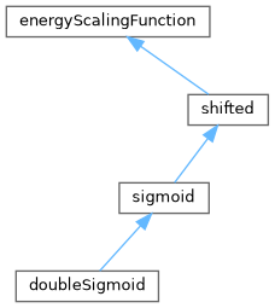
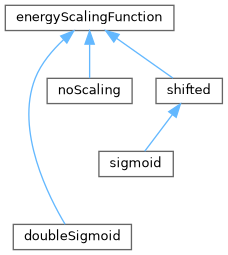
  digraph {
    rankdir=TB
    node [color=grey40 fillcolor=white fontname=Helvetica fontsize=10 shape=box style=filled]
    edge [color=steelblue1 dir=back fontname=Helvetica fontsize=10 labelfontname=Helvetica labelfontsize=10 style=solid]
    n1 [height=0.2 label=energyScalingFunction width=0.4]
    n2 [height=0.2 label=doubleSigmoid width=0.4]
+   n3 [height=0.2 label=noScaling width=0.4]
    n4 [height=0.2 label=shifted width=0.4]
    n5 [height=0.2 label=sigmoid width=0.4]
-   n5 -> n2
+   n1 -> n2
+   n1 -> n3
    n1 -> n4
    n4 -> n5
  }
